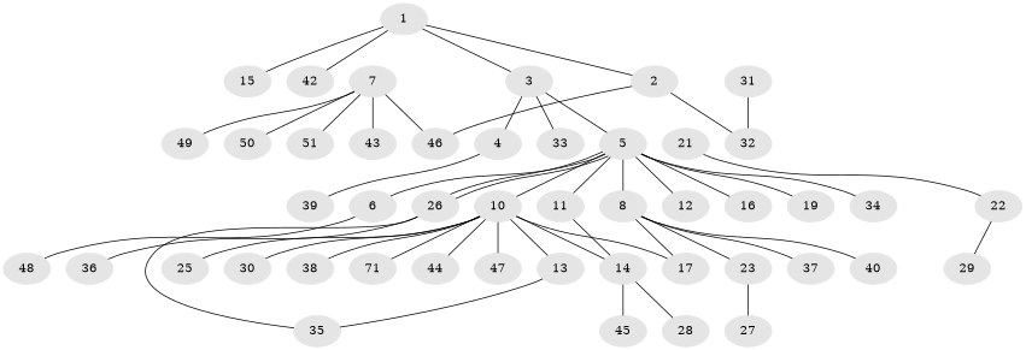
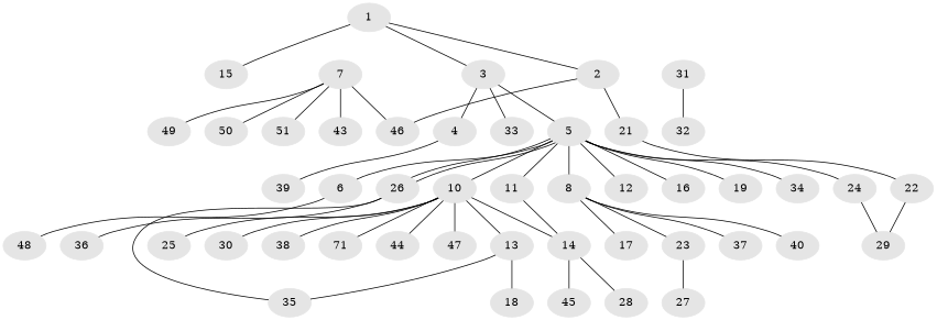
  graph {
    node [color=gray90 style=filled]
    1
    2
    3
    15
-   42
    21
    46
    4
    5
    33
    7
    43
    49
    50
    51
    22
    39
    6
    8
    10
    11
    12
    16
    19
+   24
    26
    34
    48
    17
    23
    37
    40
    13
    14
    25
    30
    38
    n38 [label=71]
    44
    47
    29
    35
    36
    27
+   18
    28
    45
    31
    32
    1 -- 2
    1 -- 3
    1 -- 15
-   1 -- 42
-   2 -- 32
+   2 -- 21
    2 -- 46
    3 -- 4
    3 -- 5
    3 -- 33
    21 -- 22
    4 -- 39
    5 -- 6
    5 -- 8
    5 -- 10
    5 -- 11
    5 -- 12
    5 -- 16
    5 -- 19
+   5 -- 24
    5 -- 26
    5 -- 26
    5 -- 34
    7 -- 46
    7 -- 43
    7 -- 49
    7 -- 50
    7 -- 51
    22 -- 29
    6 -- 48
    8 -- 17
    8 -- 23
    8 -- 37
    8 -- 40
-   10 -- 17
    10 -- 13
    10 -- 14
    10 -- 25
    10 -- 30
    10 -- 38
    10 -- n38
    10 -- 44
    10 -- 47
    11 -- 14
+   24 -- 29
    26 -- 35
    26 -- 36
    23 -- 27
    13 -- 35
+   13 -- 18
    14 -- 28
    14 -- 45
    31 -- 32
  }
